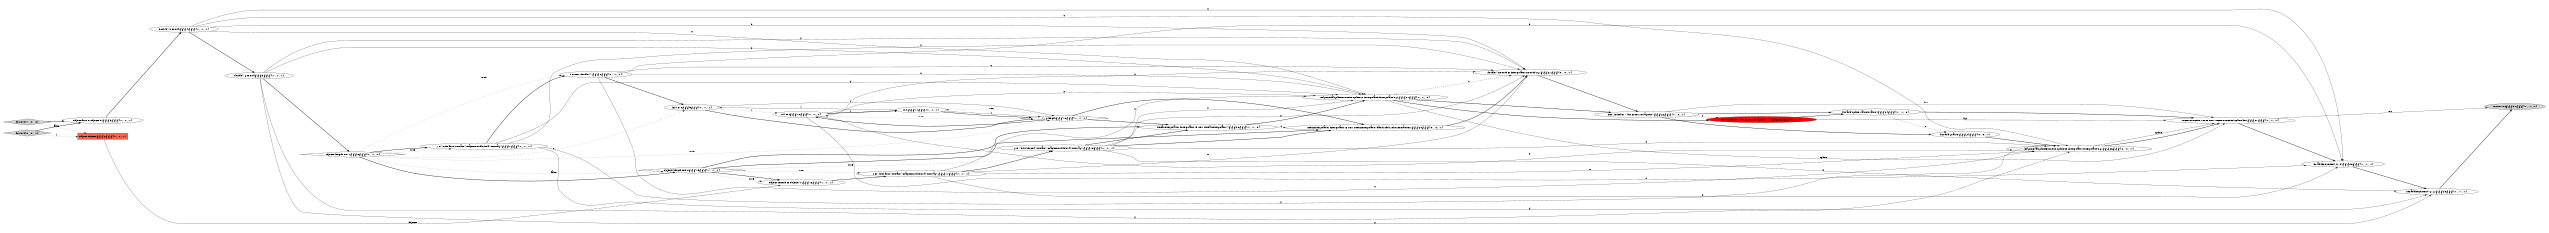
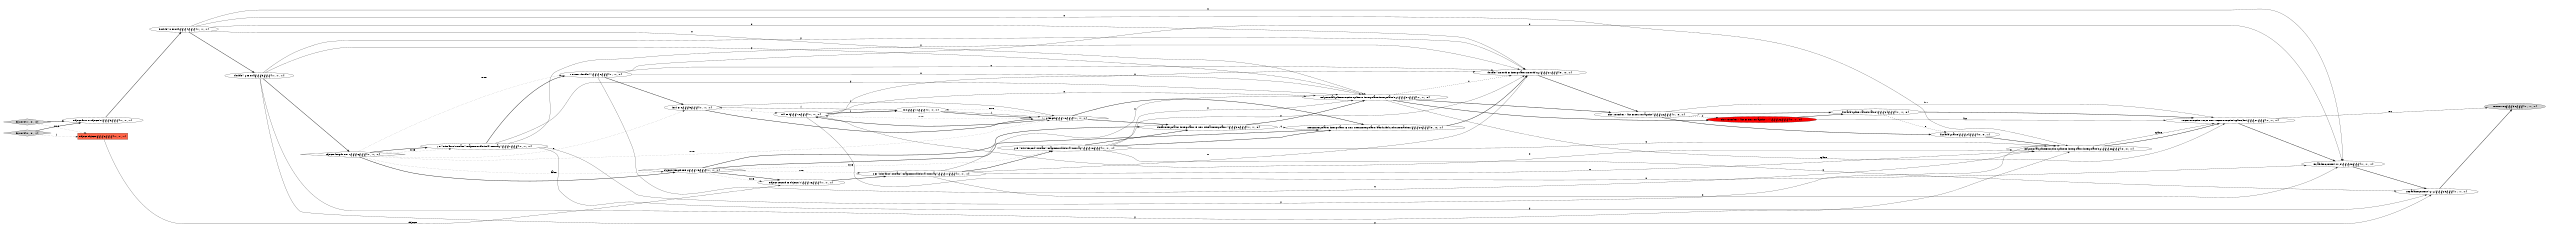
  digraph {
    rankdir=LR
    node [fillcolor=white shape=ellipse style=filled]
    edge [style=solid]
    n1 [label="int i = 0@@@9@@@['1', '1', '1']"]
    n2 [label="x(i( = i@@@12@@@['1', '1', '1']"]
    n3 [label="i < y.length@@@10@@@['1', '1', '1']" shape=diamond]
    n4 [label="double(( smooth = interpolator.smooth(x,y)@@@21@@@['0', '0', '1']"]
    n5 [label="PolynomialSplineFunction spline = interpolator.interpolate(x,y)@@@26@@@['0', '0', '1']"]
    n6 [label="PolynomialSplineFunction spline = interpolator.interpolate(x,y)@@@21@@@['1', '1', '0']"]
    n7 [label="i++@@@11@@@['1', '1', '1']"]
    n8 [label="vec.addToContext(\"x\",x)@@@28@@@['1', '1', '1']"]
    n9 [label="LoessInterpolator interpolator = new LoessInterpolator(bandwidth,robustIterations)@@@20@@@['0', '0', '1']"]
    n10 [label="LinearInterpolator interpolator = new LinearInterpolator()@@@20@@@['1', '1', '0']"]
    n11 [label="y = ((List)first).stream().mapToDouble(null).toArray()@@@7@@@['1', '1', '1']"]
    n12 [label="x = new double((((@@@8@@@['1', '1', '1']"]
    n13 [label="vec.addToContext(\"y\",y)@@@29@@@['1', '1', '1']"]
    n14 [label="List<Number> list = new ArrayList()@@@22@@@['1', '0', '1']"]
    n15 [fillcolor=lightgray label="return vec@@@30@@@['1', '1', '1']"]
    n16 [label="VectorFunction vec = new VectorFunction(spline,list)@@@27@@@['1', '1', '1']"]
    n17 [fillcolor=red label="List<Number> list = new ArrayList<>()@@@22@@@['0', '1', '0']"]
    n18 [label="double(( y = null@@@5@@@['1', '1', '1']"]
    n19 [label="objects.length == 1@@@6@@@['1', '1', '1']" shape=diamond]
    n20 [label="objects.length == 2@@@15@@@['1', '1', '1']" shape=diamond]
    n21 [label="Object first = objects(0(@@@3@@@['1', '1', '1']"]
    n22 [label="double(( x = null@@@4@@@['1', '1', '1']"]
    n23 [fillcolor=tomato label="Object objects@@@2@@@['1', '1', '1']" shape=box]
    n24 [label="Object second = objects(1(@@@16@@@['1', '1', '1']"]
    n25 [label="list.add(spline.value(xvalue))@@@24@@@['1', '1', '0']"]
    n26 [label="list.add(yvalue)@@@24@@@['0', '0', '1']"]
    n27 [label="x = ((List)first).stream().mapToDouble(null).toArray()@@@17@@@['1', '1', '1']"]
    n28 [label="y = ((List)second).stream().mapToDouble(null).toArray()@@@18@@@['1', '1', '1']"]
    n29 [fillcolor=lightgray label="doWork['1', '0', '0']" shape=diamond]
    n30 [fillcolor=lightgray label="doWork['0', '0', '1']" shape=diamond]
    n1 -> n2 [label=i style=dotted]
    n1 -> n3 [style=bold]
    n1 -> n3 [label=i]
    n2 -> n4 [label=x]
    n2 -> n5 [label=x]
    n2 -> n6 [label=x]
    n2 -> n7 [label=i]
    n2 -> n7 [style=bold]
    n2 -> n8 [label=x]
    n3 -> n2 [style=bold]
    n3 -> n2 [label=true style=dotted]
-   n3 -> n7 [label=vec style=dotted]
+   n3 -> n7 [label=true style=dotted]
    n3 -> n9 [style=bold]
    n3 -> n10 [style=bold]
    n4 -> n14 [style=bold]
    n5 -> n16 [style=bold]
    n5 -> n16 [label=spline]
    n6 -> n4 [label=0 style=dashed]
    n6 -> n14 [style=bold]
    n6 -> n16 [label=spline]
    n6 -> n17 [style=bold]
    n7 -> n1 [label=i]
    n7 -> n3 [style=bold]
    n7 -> n3 [label=i]
    n8 -> n13 [style=bold]
    n9 -> n4 [style=bold]
    n10 -> n6 [style=bold]
    n10 -> n9 [label=0 style=dashed]
    n11 -> n4 [label=y]
    n11 -> n5 [label=y]
    n11 -> n6 [label=y]
    n11 -> n12 [style=bold]
    n11 -> n13 [label=y]
    n12 -> n1 [style=bold]
    n12 -> n4 [label=x]
    n12 -> n5 [label=x]
    n12 -> n6 [label=x]
    n12 -> n8 [label=x]
    n13 -> n15 [style=bold]
    n14 -> n16 [label=list]
    n14 -> n17 [label=0 style=dashed]
    n14 -> n25 [style=bold]
    n14 -> n26 [style=bold]
    n16 -> n8 [style=bold]
    n16 -> n15 [label=vec]
    n17 -> n16 [label=list]
    n17 -> n25 [style=bold]
    n18 -> n4 [label=y]
    n18 -> n5 [label=y]
    n18 -> n6 [label=y]
    n18 -> n13 [label=y]
    n18 -> n19 [style=bold]
    n19 -> n1 [label=x style=dotted]
    n19 -> n3 [label=true style=dotted]
    n19 -> n11 [label=true style=dotted]
    n19 -> n11 [style=bold]
    n19 -> n12 [label=true style=dotted]
    n19 -> n20 [label=false style=dotted]
    n19 -> n20 [style=bold]
    n20 -> n9 [style=bold]
    n20 -> n10 [style=bold]
    n20 -> n24 [style=bold]
    n20 -> n24 [label=true style=dotted]
    n20 -> n27 [label=true style=dotted]
    n20 -> n28 [label=true style=dotted]
    n21 -> n22 [style=bold]
    n22 -> n4 [label=x]
    n22 -> n5 [label=x]
    n22 -> n6 [label=x]
    n22 -> n8 [label=x]
    n22 -> n18 [style=bold]
    n23 -> n24 [label=objects]
    n24 -> n27 [style=bold]
    n25 -> n16 [style=bold]
    n25 -> n26 [label=0 style=dashed]
    n26 -> n5 [style=bold]
    n27 -> n4 [label=x]
    n27 -> n5 [label=x]
    n27 -> n6 [label=x]
    n27 -> n8 [label=x]
    n27 -> n28 [style=bold]
    n28 -> n4 [label=y]
    n28 -> n5 [label=y]
    n28 -> n6 [label=y]
    n28 -> n9 [style=bold]
    n28 -> n10 [style=bold]
    n28 -> n13 [label=y]
    n29 -> n21 [style=bold]
-   n29 -> n23 [label=false style=dotted]
+   n29 -> n23 [label=true style=dotted]
    n30 -> n21 [style=bold]
    n30 -> n23 [label=i style=dotted]
  }
